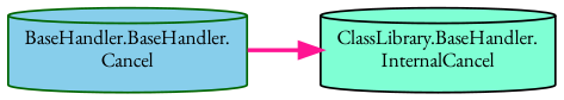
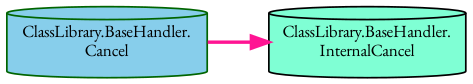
  digraph {
    rankdir=RL
    fontname="EB Garamond"
    node [fontname="EB Garamond" fontsize=10 shape=cylinder style=filled]
    n1 [color=black fillcolor=aquamarine fontcolor=black height=0.2 label="ClassLibrary.BaseHandler.\lInternalCancel" width=0.4]
-   n2 [color=darkgreen fillcolor=skyblue height=0.2 label="BaseHandler.BaseHandler.\lCancel" width=0.4]
+   n2 [color=darkgreen fillcolor=skyblue height=0.2 label="ClassLibrary.BaseHandler.\lCancel" width=0.4]
    n1 -> n2 [color=deeppink dir=back fontname="EB Garamond" fontsize=10 labelfontname=Helvetica labelfontsize=10 style=bold]
  }
